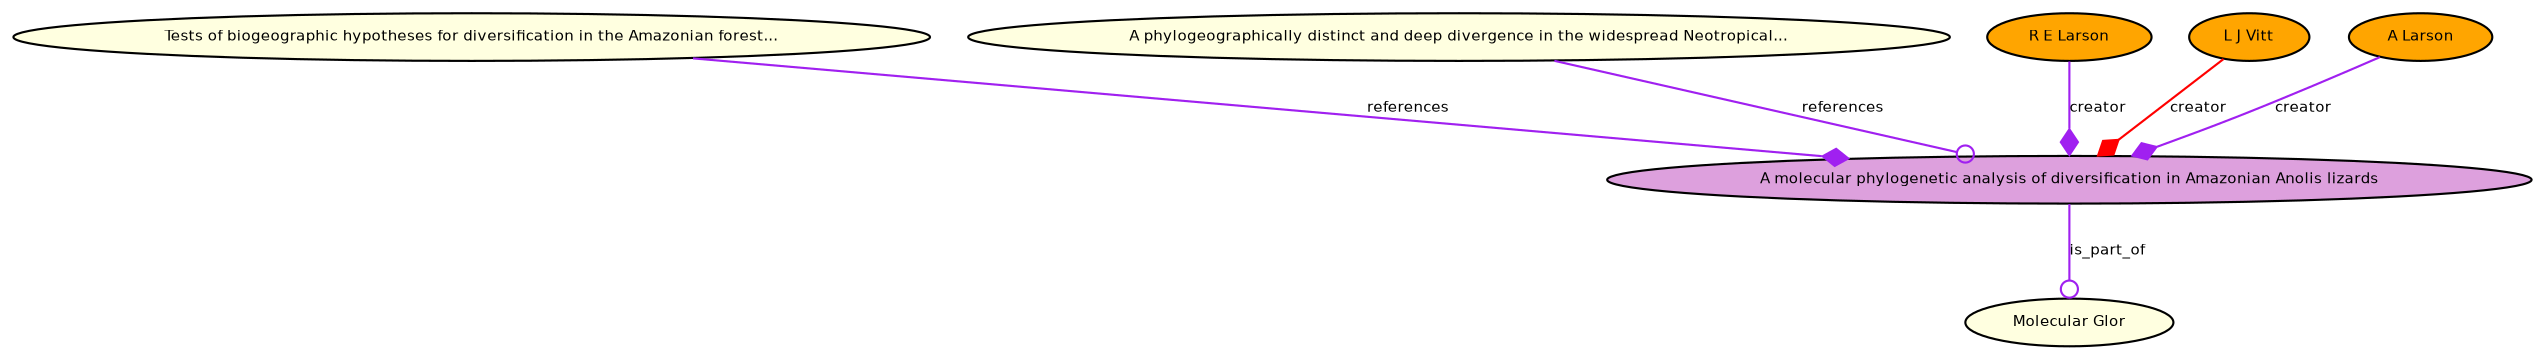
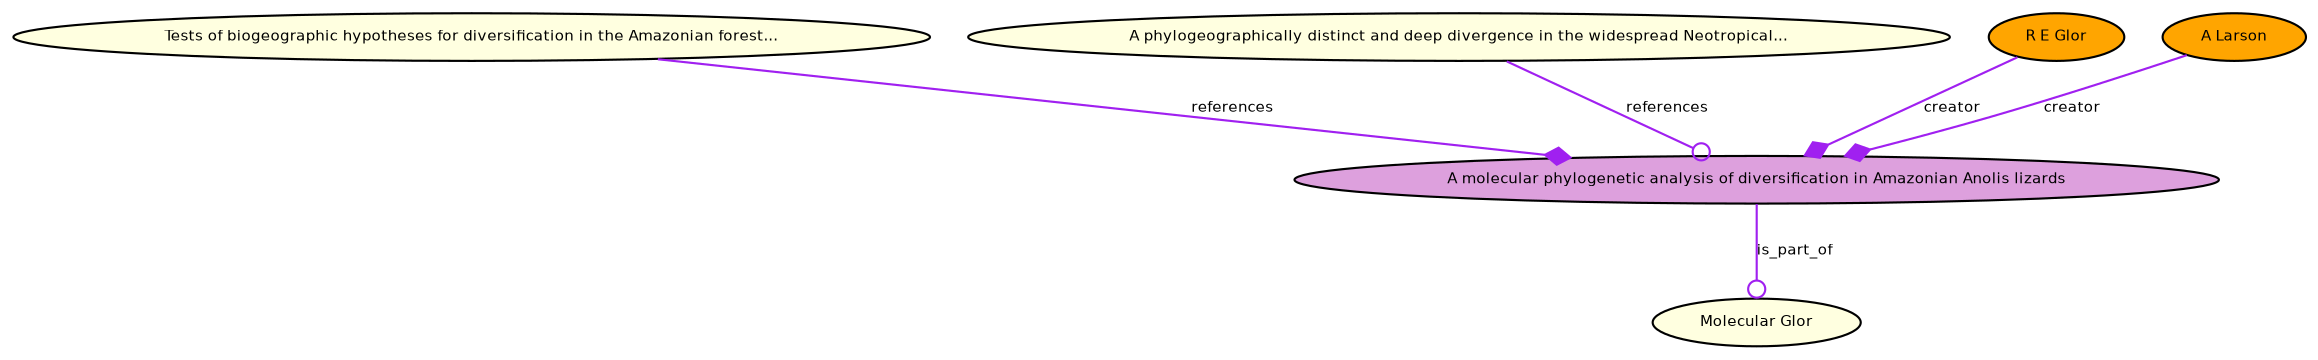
  digraph {
    node [fillcolor=lightyellow fontname=Helvetica fontsize=7 style=filled]
    edge [arrowhead=diamond color=purple fontname=Helvetica fontsize=7]
    n1 [fillcolor=plum height=0.27433100247 label="A molecular phylogenetic analysis of diversification in Amazonian Anolis lizards" width=0.27433100247]
    n2 [height=0.27433100247 label="Molecular Glor" width=0.27433100247]
    n3 [height=0.27433100247 label="Tests of biogeographic hypotheses for diversification in the Amazonian forest..." width=0.27433100247]
    n4 [height=0.27433100247 label="A phylogeographically distinct and deep divergence in the widespread Neotropical..." width=0.27433100247]
-   n5 [fillcolor=orange height=0.27433100247 label="R E Larson" width=0.27433100247]
-   n6 [fillcolor=orange height=0.27433100247 label="L J Vitt" width=0.27433100247]
+   n5 [fillcolor=orange height=0.27433100247 label="R E Glor" width=0.27433100247]
    n7 [fillcolor=orange height=0.27433100247 label="A Larson" width=0.27433100247]
    n1 -> n2 [arrowhead=odot label=is_part_of]
    n3 -> n1 [label=references]
    n4 -> n1 [arrowhead=odot label=references]
    n5 -> n1 [label=creator]
-   n6 -> n1 [color=red label=creator]
    n7 -> n1 [label=creator]
  }
